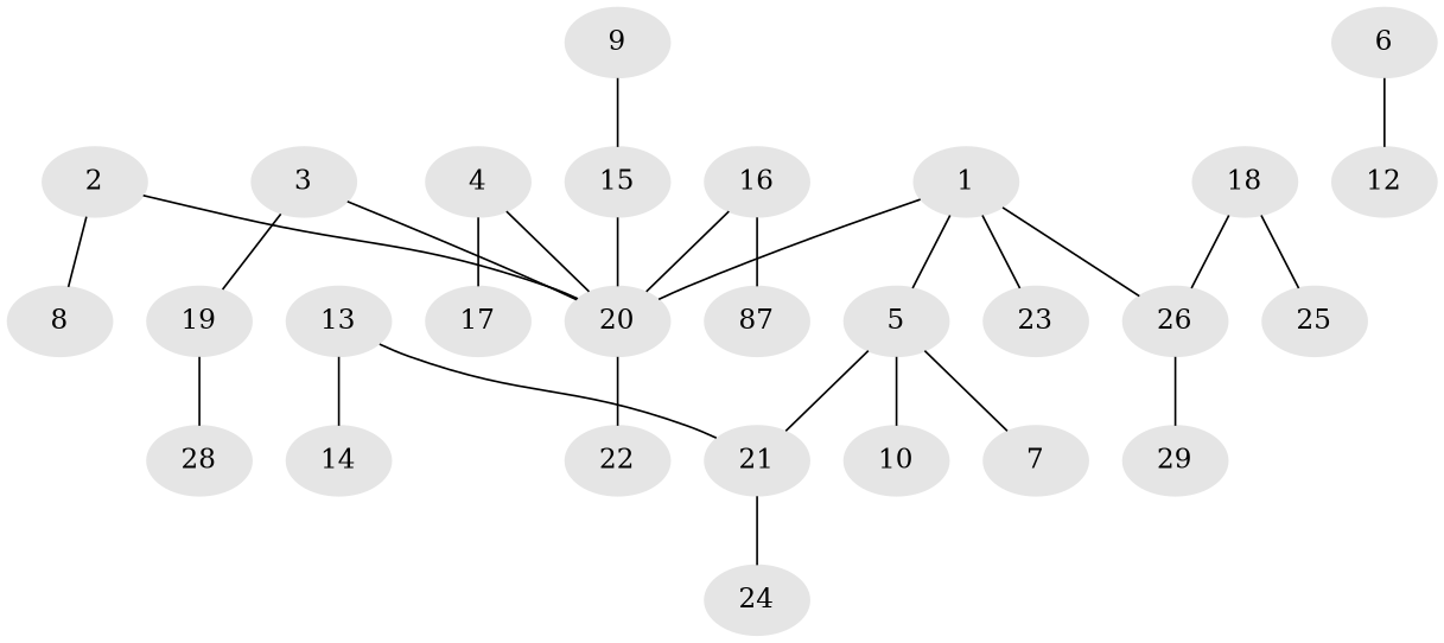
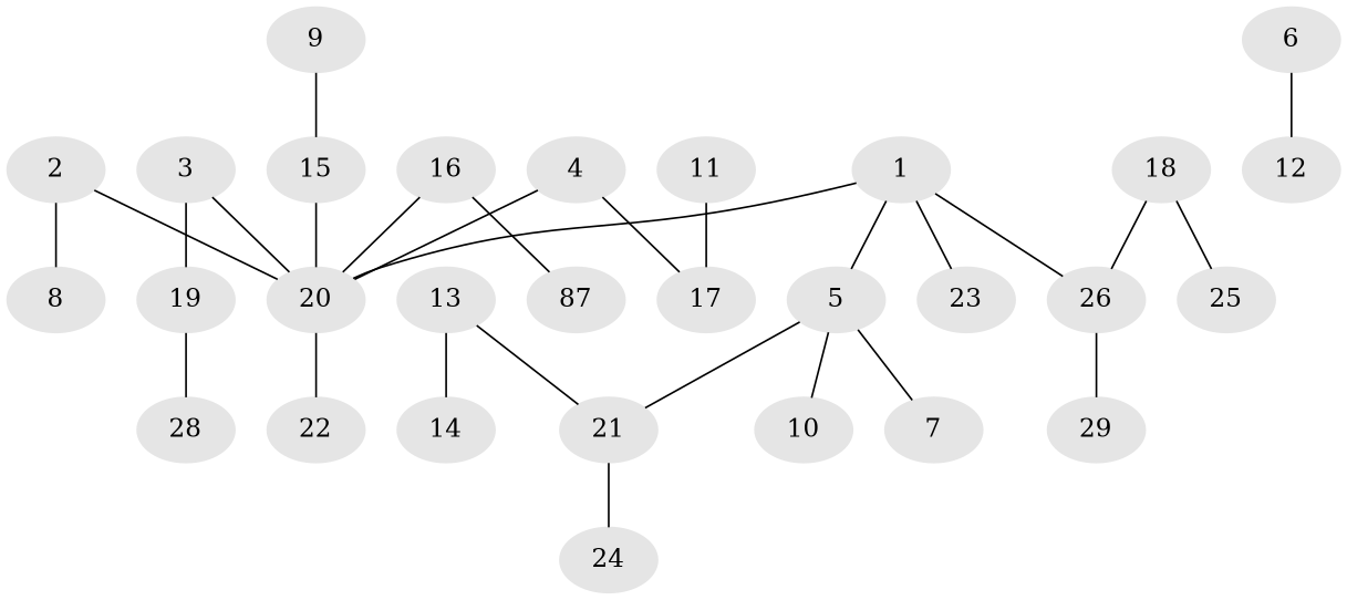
  graph {
    node [color=gray90 style=filled]
    edge [weight=1.0]
    1
    5
    20
    23
    26
    7
    10
    21
    22
    29
    2
    8
    3
    19
    28
    4
    17
    24
    6
    12
    9
    15
+   11
    13
    14
    16
    n27 [label=87]
    18
    25
    1 -- 5
    1 -- 20
    1 -- 23
    1 -- 26
    5 -- 7
    5 -- 10
    5 -- 21
    20 -- 22
    26 -- 29
    21 -- 24
    2 -- 20
    2 -- 8
    3 -- 20
    3 -- 19
    19 -- 28
    4 -- 20
    4 -- 17
    6 -- 12
    9 -- 15
    15 -- 20
+   11 -- 17
    13 -- 21
    13 -- 14
    16 -- 20
    16 -- n27
    18 -- 26
    18 -- 25
  }
